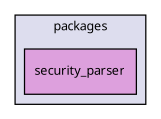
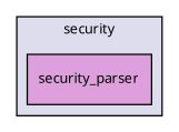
  digraph {
    compound=true
    n1 [fillcolor=plum fontname="FreeSans.ttf" fontsize=10 label=security_parser pencolor=black shape=box style=filled]
    subgraph cluster_1 {
      bgcolor="#ddddee"
      fontname="FreeSans.ttf"
      fontsize=10
-     label=packages
+     label=security
      pencolor=black
      n1
    }
  }
